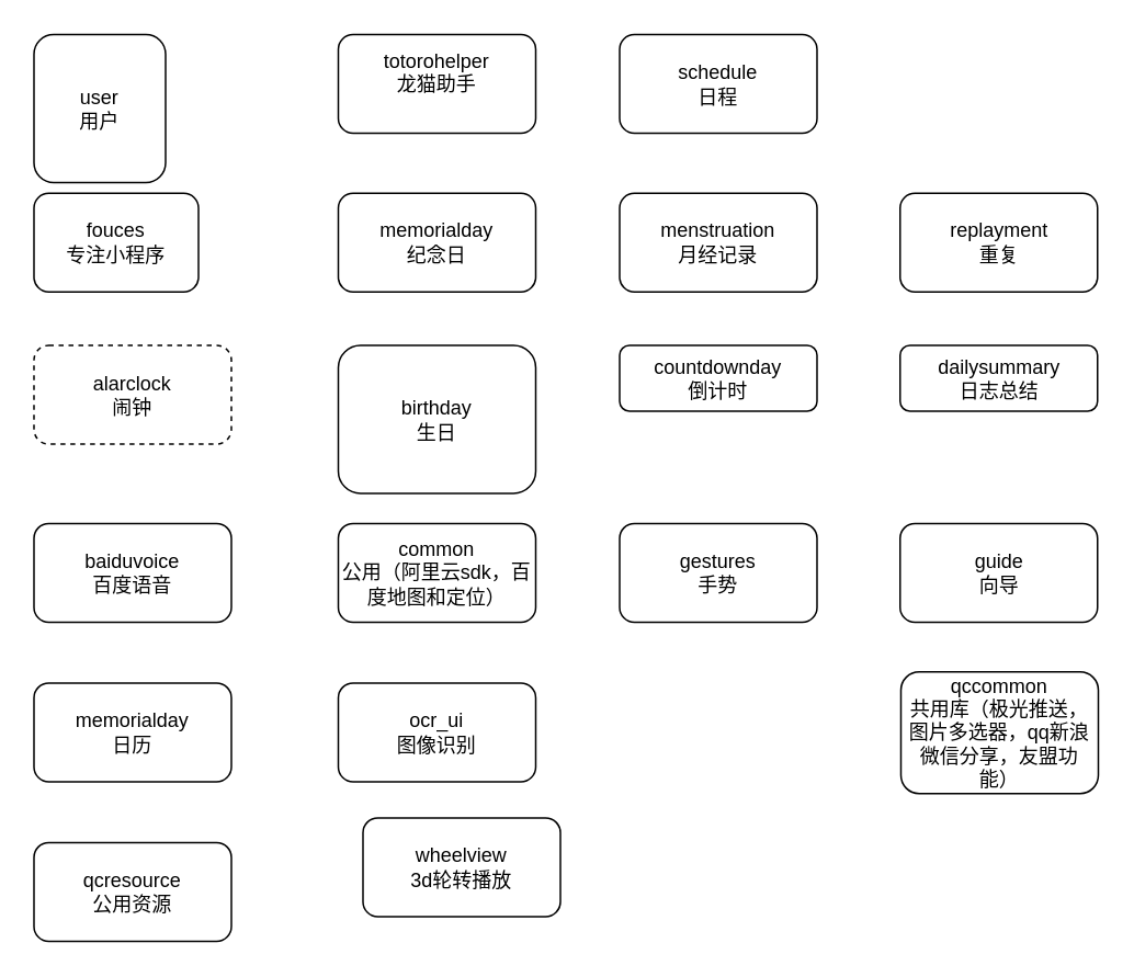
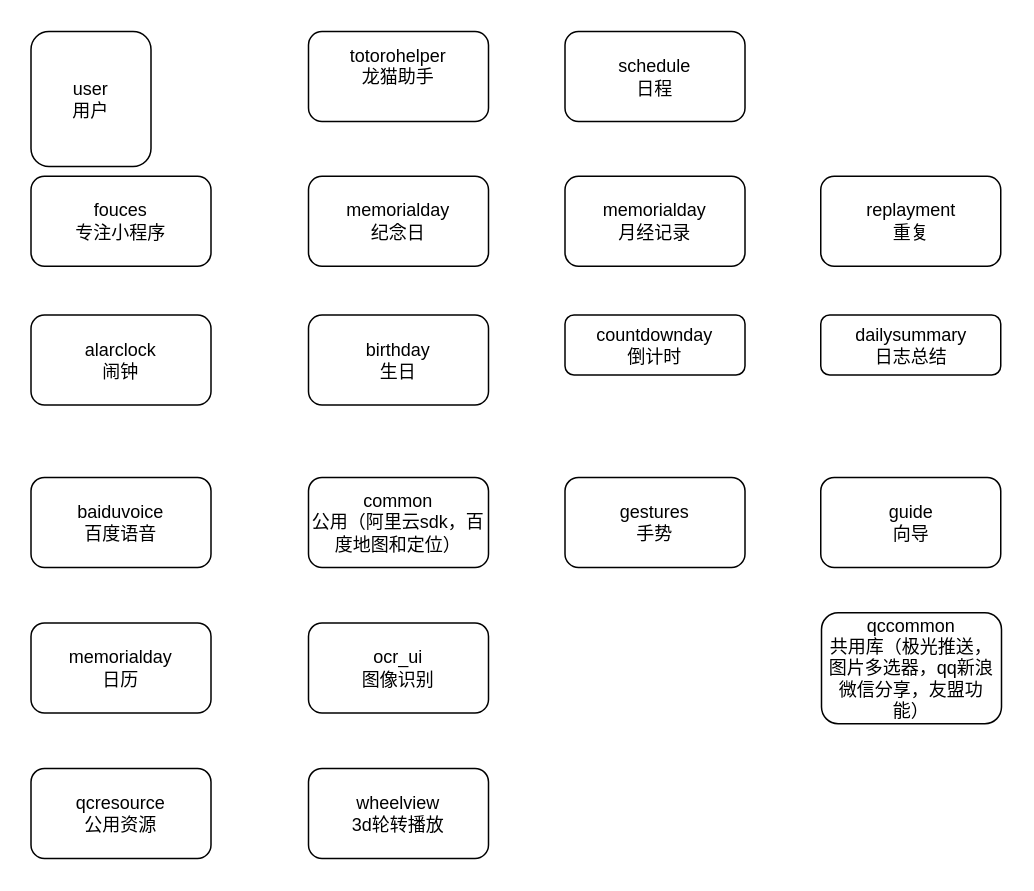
  <mxCell id="0" />
  <mxCell id="1" parent="0" />
  <mxCell id="2" value="baiduvoice&lt;br&gt;百度语音&lt;br&gt;" style="rounded=1;whiteSpace=wrap;html=1;" vertex="1" parent="1"><mxGeometry x="20" y="317.8" width="120" height="60" as="geometry" /></mxCell>
  <mxCell id="3" value="common&lt;br&gt;公用（阿里云sdk，百度地图和定位）&lt;br&gt;" style="rounded=1;whiteSpace=wrap;html=1;" vertex="1" parent="1"><mxGeometry x="205" y="317.8" width="120" height="60" as="geometry" /></mxCell>
  <mxCell id="4" value="gestures&lt;br&gt;手势&lt;br&gt;" style="rounded=1;whiteSpace=wrap;html=1;" vertex="1" parent="1"><mxGeometry x="376" y="317.8" width="120" height="60" as="geometry" /></mxCell>
  <mxCell id="5" value="guide&lt;br&gt;向导&lt;br&gt;" style="rounded=1;whiteSpace=wrap;html=1;" vertex="1" parent="1"><mxGeometry x="546.5" y="317.8" width="120" height="60" as="geometry" /></mxCell>
  <mxCell id="6" value="memorialday&lt;br&gt;日历&lt;br&gt;" style="rounded=1;whiteSpace=wrap;html=1;" vertex="1" parent="1"><mxGeometry x="20" y="414.8" width="120" height="60" as="geometry" /></mxCell>
  <mxCell id="7" value="ocr_ui&lt;br&gt;图像识别&lt;br&gt;" style="rounded=1;whiteSpace=wrap;html=1;" vertex="1" parent="1"><mxGeometry x="205" y="414.8" width="120" height="60" as="geometry" /></mxCell>
  <mxCell id="8" value="qccommon&lt;br&gt;共用库（极光推送，图片多选器，qq新浪微信分享，友盟功能）&lt;br&gt;" style="rounded=1;whiteSpace=wrap;html=1;" vertex="1" parent="1"><mxGeometry x="547" y="408" width="120" height="74" as="geometry" /></mxCell>
  <mxCell id="9" value="qcresource&lt;br&gt;公用资源&lt;br&gt;" style="rounded=1;whiteSpace=wrap;html=1;" vertex="1" parent="1"><mxGeometry x="20" y="511.8" width="120" height="60" as="geometry" /></mxCell>
- <mxCell id="10" value="wheelview&lt;br&gt;3d轮转播放&lt;br&gt;" style="rounded=1;whiteSpace=wrap;html=1;" vertex="1" parent="1"><mxGeometry x="220" y="496.8" width="120" height="60" as="geometry" /></mxCell>
- <mxCell id="11" value="alarclock&lt;br&gt;闹钟&lt;br&gt;" style="rounded=1;whiteSpace=wrap;html=1;dashed=1;" vertex="1" parent="1"><mxGeometry x="20" y="209.5" width="120" height="60" as="geometry" /></mxCell>
- <mxCell id="12" value="birthday&lt;br&gt;生日&lt;br&gt;" style="rounded=1;whiteSpace=wrap;html=1;" vertex="1" parent="1"><mxGeometry x="205" y="209.5" width="120" height="90" as="geometry" /></mxCell>
+ <mxCell id="10" value="wheelview&lt;br&gt;3d轮转播放&lt;br&gt;" style="rounded=1;whiteSpace=wrap;html=1;" vertex="1" parent="1"><mxGeometry x="205" y="511.8" width="120" height="60" as="geometry" /></mxCell>
+ <mxCell id="11" value="alarclock&lt;br&gt;闹钟&lt;br&gt;" style="rounded=1;whiteSpace=wrap;html=1;" vertex="1" parent="1"><mxGeometry x="20" y="209.5" width="120" height="60" as="geometry" /></mxCell>
+ <mxCell id="12" value="birthday&lt;br&gt;生日&lt;br&gt;" style="rounded=1;whiteSpace=wrap;html=1;" vertex="1" parent="1"><mxGeometry x="205" y="209.5" width="120" height="60" as="geometry" /></mxCell>
  <mxCell id="13" value="countdownday&lt;br&gt;倒计时&lt;br&gt;" style="rounded=1;whiteSpace=wrap;html=1;" vertex="1" parent="1"><mxGeometry x="376" y="209.5" width="120" height="40" as="geometry" /></mxCell>
  <mxCell id="14" value="dailysummary&lt;br&gt;日志总结&lt;br&gt;" style="rounded=1;whiteSpace=wrap;html=1;" vertex="1" parent="1"><mxGeometry x="546.5" y="209.5" width="120" height="40" as="geometry" /></mxCell>
- <mxCell id="15" value="fouces&lt;br&gt;专注小程序&lt;br&gt;" style="rounded=1;whiteSpace=wrap;html=1;" vertex="1" parent="1"><mxGeometry x="20" y="117" width="100" height="60" as="geometry" /></mxCell>
+ <mxCell id="15" value="fouces&lt;br&gt;专注小程序&lt;br&gt;" style="rounded=1;whiteSpace=wrap;html=1;" vertex="1" parent="1"><mxGeometry x="20" y="117" width="120" height="60" as="geometry" /></mxCell>
  <mxCell id="16" value="memorialday&lt;br&gt;纪念日&lt;br&gt;" style="rounded=1;whiteSpace=wrap;html=1;" vertex="1" parent="1"><mxGeometry x="205" y="117" width="120" height="60" as="geometry" /></mxCell>
- <mxCell id="17" value="menstruation&lt;br&gt;月经记录&lt;br&gt;" style="rounded=1;whiteSpace=wrap;html=1;" vertex="1" parent="1"><mxGeometry x="376" y="117" width="120" height="60" as="geometry" /></mxCell>
+ <mxCell id="17" value="memorialday&lt;br&gt;月经记录&lt;br&gt;" style="rounded=1;whiteSpace=wrap;html=1;" vertex="1" parent="1"><mxGeometry x="376" y="117" width="120" height="60" as="geometry" /></mxCell>
  <mxCell id="18" value="replayment&lt;br&gt;重复&lt;br&gt;" style="rounded=1;whiteSpace=wrap;html=1;" vertex="1" parent="1"><mxGeometry x="546.5" y="117" width="120" height="60" as="geometry" /></mxCell>
  <mxCell id="19" value="schedule&lt;br&gt;日程&lt;br&gt;" style="rounded=1;whiteSpace=wrap;html=1;" vertex="1" parent="1"><mxGeometry x="376" y="20.5" width="120" height="60" as="geometry" /></mxCell>
  <mxCell id="20" value="totorohelper&lt;br&gt;龙猫助手&lt;br&gt;&lt;br&gt;" style="rounded=1;whiteSpace=wrap;html=1;" vertex="1" parent="1"><mxGeometry x="205" y="20.5" width="120" height="60" as="geometry" /></mxCell>
  <mxCell id="21" value="user&lt;br&gt;用户&lt;br&gt;" style="rounded=1;whiteSpace=wrap;html=1;" vertex="1" parent="1"><mxGeometry x="20" y="20.5" width="80" height="90" as="geometry" /></mxCell>
